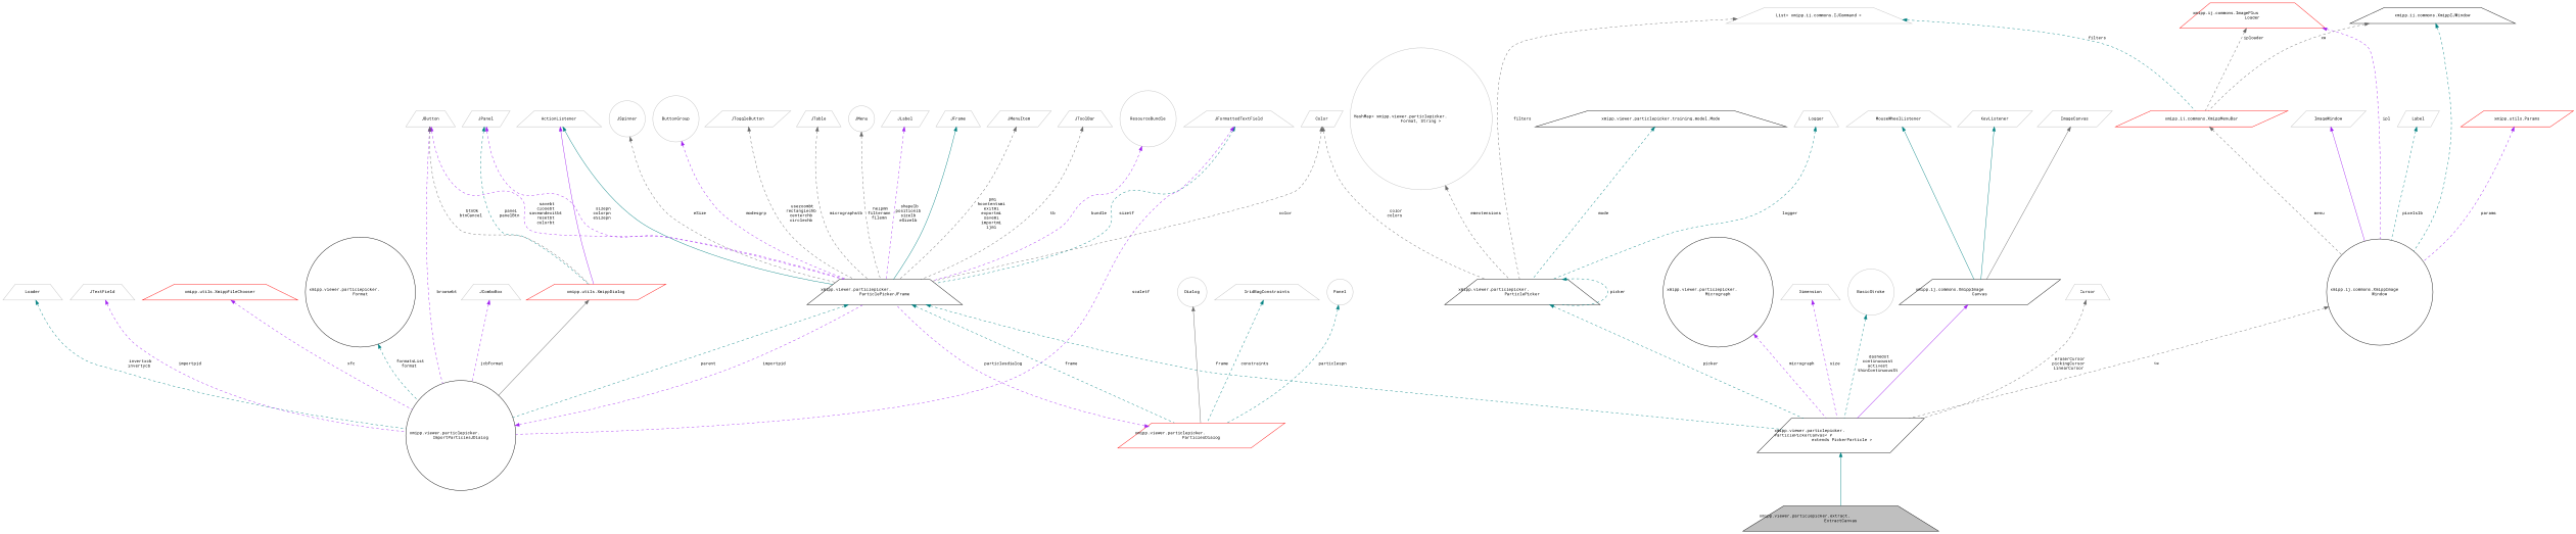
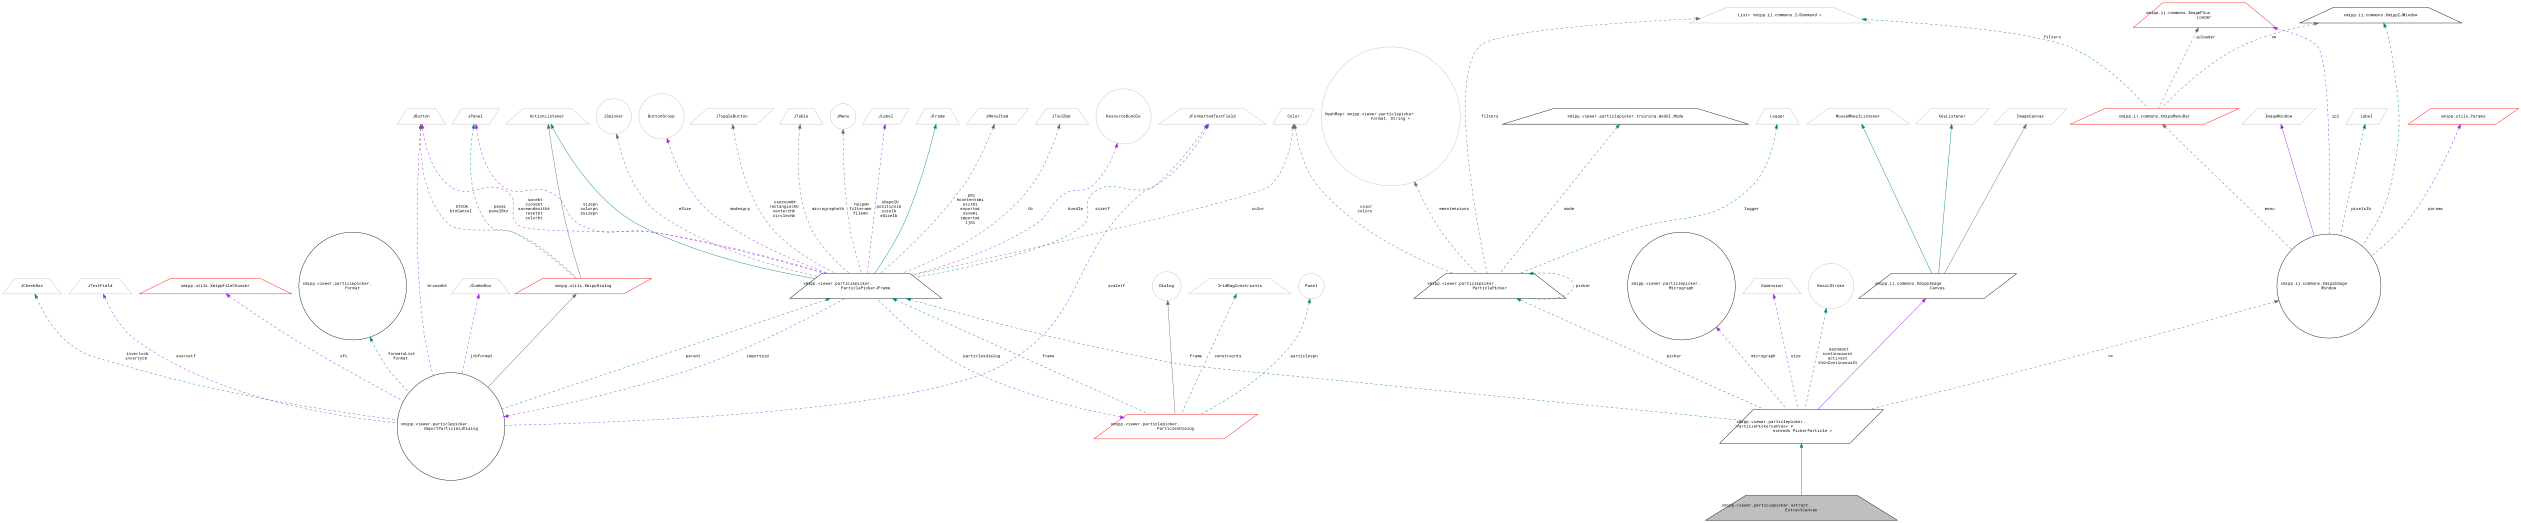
  digraph {
    fontname="Roboto Mono"
    rankdir=TB
    node [color=grey75 fillcolor=white fontname="Roboto Mono" fontsize=10 shape=trapezium style=filled]
    edge [color=teal dir=back fontname="Roboto Mono" fontsize=10 labelfontname=Helvetica labelfontsize=10 style=dashed]
    n1 [color=black fillcolor=grey75 fontcolor=black height=0.2 label="xmipp.viewer.particlepicker.extract.\lExtractCanvas" width=0.4]
    n2 [color=black height=0.2 label="xmipp.viewer.particlepicker.\lParticlePickerCanvas\< P\l extends PickerParticle \>" shape=parallelogram width=0.4]
    n3 [color=black height=0.2 label="xmipp.ij.commons.XmippImage\lCanvas" shape=parallelogram width=0.4]
    n4 [height=0.2 label=ImageCanvas shape=parallelogram width=0.4]
    n5 [height=0.2 label=MouseWheelListener width=0.4]
    n6 [height=0.2 label=KeyListener shape=parallelogram width=0.4]
-   n7 [height=0.2 label=Cursor width=0.4]
    n8 [color=black height=0.2 label="xmipp.viewer.particlepicker.\lParticlePickerJFrame" width=0.4]
    n9 [color=black height=0.2 label="xmipp.viewer.particlepicker.\lImportParticlesJDialog" shape=circle width=0.4]
    n10 [color=red height=0.2 label="xmipp.viewer.particlepicker.\lParticlesDialog" shape=parallelogram width=0.4]
    n11 [height=0.2 label=JFrame width=0.4]
    n12 [height=0.2 label=ActionListener width=0.4]
    n13 [color=red height=0.2 label="xmipp.utils.XmippDialog" shape=parallelogram width=0.4]
    n14 [height=0.2 label=JMenuItem shape=parallelogram width=0.4]
    n15 [height=0.2 label=JToolBar width=0.4]
    n16 [height=0.2 label=JButton width=0.4]
    n17 [height=0.2 label=ResourceBundle shape=circle width=0.4]
    n18 [height=0.2 label=Color shape=parallelogram width=0.4]
    n19 [color=black height=0.2 label="xmipp.viewer.particlepicker.\lParticlePicker" width=0.4]
    n20 [height=0.2 label=JSpinner shape=circle width=0.4]
    n21 [height=0.2 label=ButtonGroup shape=circle width=0.4]
    n22 [height=0.2 label=JToggleButton shape=parallelogram width=0.4]
    n23 [height=0.2 label=JTable width=0.4]
    n24 [height=0.2 label=JPanel shape=parallelogram width=0.4]
-   n25 [height=0.2 label=Loader width=0.4]
+   n25 [height=0.2 label=JCheckBox width=0.4]
    n26 [height=0.2 label=JTextField width=0.4]
    n27 [color=red height=0.2 label="xmipp.utils.XmippFileChooser" width=0.4]
    n28 [color=black height=0.2 label="xmipp.viewer.particlepicker.\lFormat" shape=circle width=0.4]
    n29 [height=0.2 label=JComboBox width=0.4]
    n30 [height=0.2 label=JFormattedTextField width=0.4]
    n31 [height=0.2 label=JMenu shape=circle width=0.4]
    n32 [height=0.2 label=JLabel shape=parallelogram width=0.4]
    n33 [height=0.2 label=Dialog shape=circle width=0.4]
    n34 [height=0.2 label=GridBagConstraints width=0.4]
    n35 [height=0.2 label=Panel shape=circle width=0.4]
    n36 [color=black height=0.2 label="xmipp.viewer.particlepicker.\lMicrograph" shape=circle width=0.4]
    n37 [color=black height=0.2 label="xmipp.ij.commons.XmippImage\lWindow" shape=circle width=0.4]
    n38 [height=0.2 label=ImageWindow shape=parallelogram width=0.4]
    n39 [color=black height=0.2 label="xmipp.ij.commons.XmippIJWindow" width=0.4]
    n40 [color=red height=0.2 label="xmipp.ij.commons.XmippMenuBar" shape=parallelogram width=0.4]
    n41 [height=0.2 label="List\< xmipp.ij.commons.IJCommand \>" width=0.4]
    n42 [color=red height=0.2 label="xmipp.ij.commons.ImagePlus\lLoader" width=0.4]
    n43 [height=0.2 label=Label shape=parallelogram width=0.4]
    n44 [color=red height=0.2 label="xmipp.utils.Params" shape=parallelogram width=0.4]
    n45 [height=0.2 label="HashMap\< xmipp.viewer.particlepicker.\lFormat, String \>" shape=circle width=0.4]
    n46 [color=black height=0.2 label="xmipp.viewer.particlepicker.training.model.Mode" width=0.4]
    n47 [height=0.2 label=Logger width=0.4]
    n48 [height=0.2 label=Dimension width=0.4]
    n49 [height=0.2 label=BasicStroke shape=circle width=0.4]
    n2 -> n1 [style=solid]
    n3 -> n2 [color=purple style=solid]
    n4 -> n3 [color=gray40 style=solid]
    n5 -> n3 [style=solid]
    n6 -> n3 [style=solid]
-   n7 -> n2 [color=gray40 label=" eraserCursor\npickingCursor\nlinearCursor"]
    n8 -> n2 [label=" frame"]
    n8 -> n9 [label=" parent"]
    n8 -> n10 [label=" frame"]
    n9 -> n8 [color=purple label=" importpjd"]
    n10 -> n8 [color=purple label=" particlesdialog"]
    n11 -> n8 [style=solid]
    n12 -> n8 [style=solid]
-   n12 -> n13 [color=purple style=solid]
+   n12 -> n13 [color=gray40 style=solid]
    n13 -> n9 [color=gray40 style=solid]
    n14 -> n8 [color=gray40 label=" pmi\nhcontentsmi\nexitmi\nexportmi\nsavemi\nimportmi\nijmi"]
    n15 -> n8 [color=gray40 label=" tb"]
    n16 -> n8 [color=purple label=" savebt\nclosebt\nsaveandexitbt\nresetbt\ncolorbt"]
    n16 -> n9 [color=purple label=" browsebt"]
    n16 -> n13 [color=gray40 label=" btnOk\nbtnCancel"]
    n17 -> n8 [color=purple label=" bundle"]
    n18 -> n8 [color=gray40 label=" color"]
    n18 -> n19 [color=gray40 label=" color\ncolors"]
    n19 -> n2 [label=" picker"]
    n19 -> n19 [label=" picker"]
    n20 -> n8 [color=gray40 label=" eSize"]
    n21 -> n8 [color=purple label=" modesgrp"]
    n22 -> n8 [color=gray40 label=" usezoombt\nrectanglechb\ncenterchb\ncirclechb"]
    n23 -> n8 [color=gray40 label=" micrographstb"]
    n24 -> n8 [color=purple label=" sizepn\ncolorpn\neSizepn"]
    n24 -> n13 [label=" panel\npanelBtn"]
    n25 -> n9 [label=" invertxcb\ninvertycb"]
-   n26 -> n9 [color=purple label=" importpjd"]
+   n26 -> n9 [color=purple label=" sourcetf"]
    n27 -> n9 [color=purple label=" xfc"]
    n28 -> n9 [label=" formatsList\nformat"]
    n29 -> n9 [color=purple label=" jcbFormat"]
    n30 -> n8 [label=" sizetf"]
    n30 -> n9 [color=purple label=" scaletf"]
    n31 -> n8 [color=gray40 label=" helpmn\nfiltersmn\nfilemn"]
    n32 -> n8 [color=purple label=" shapelb\npositionlb\nsizelb\neSizelb"]
    n33 -> n10 [color=gray40 style=solid]
    n34 -> n10 [label=" constraints"]
    n35 -> n10 [label=" particlespn"]
    n36 -> n2 [color=purple label=" micrograph"]
    n37 -> n2 [color=gray40 label=" iw"]
    n38 -> n37 [color=purple style=solid]
    n39 -> n37
    n39 -> n40 [color=gray40 label=" xw"]
    n40 -> n37 [color=gray40 label=" menu"]
    n41 -> n19 [color=gray40 label=" filters"]
    n41 -> n40 [label=" filters"]
    n42 -> n37 [color=purple label=" ipl"]
    n42 -> n40 [color=gray40 label=" iploader"]
    n43 -> n37 [label=" pixelslb"]
    n44 -> n37 [color=purple label=" params"]
    n45 -> n19 [color=gray40 label=" emextensions"]
    n46 -> n19 [label=" mode"]
    n47 -> n19 [label=" logger"]
    n48 -> n2 [color=purple label=" size"]
    n49 -> n2 [label=" dashedst\ncontinuousst\nactivest\nthinContinuousSt"]
  }
